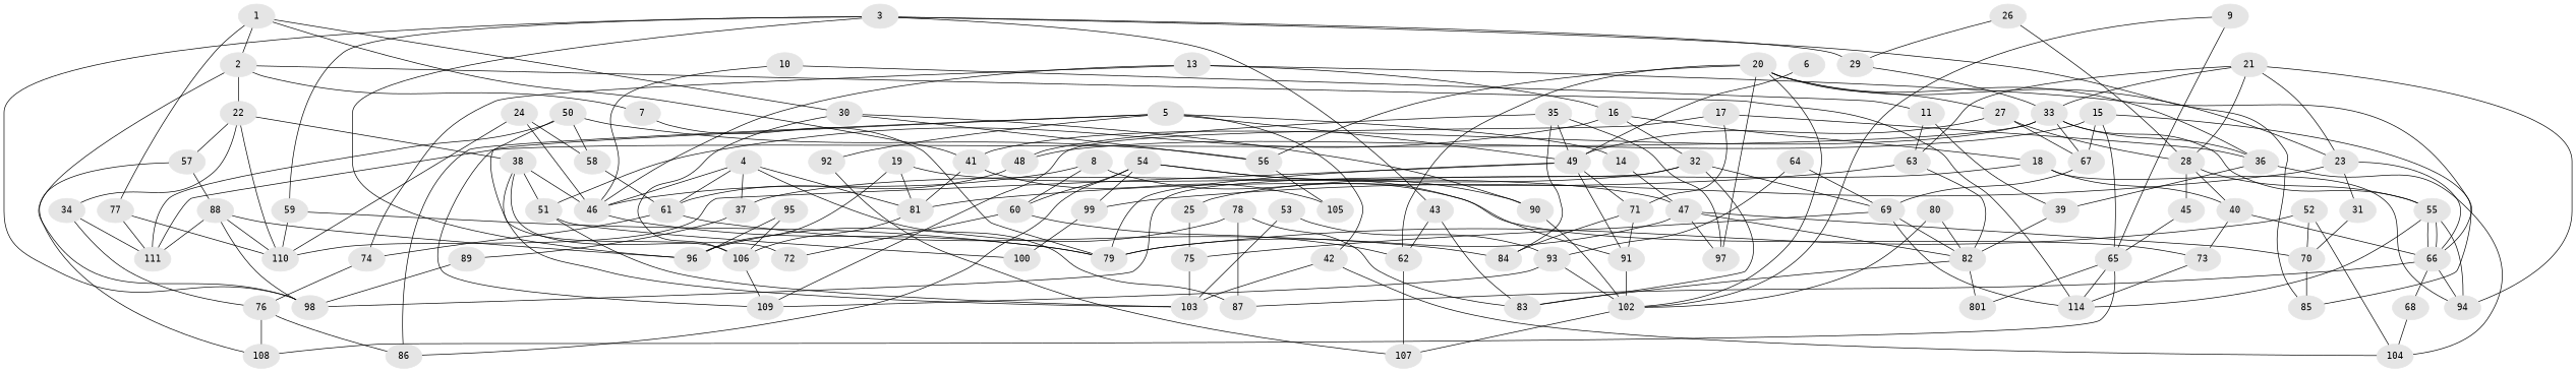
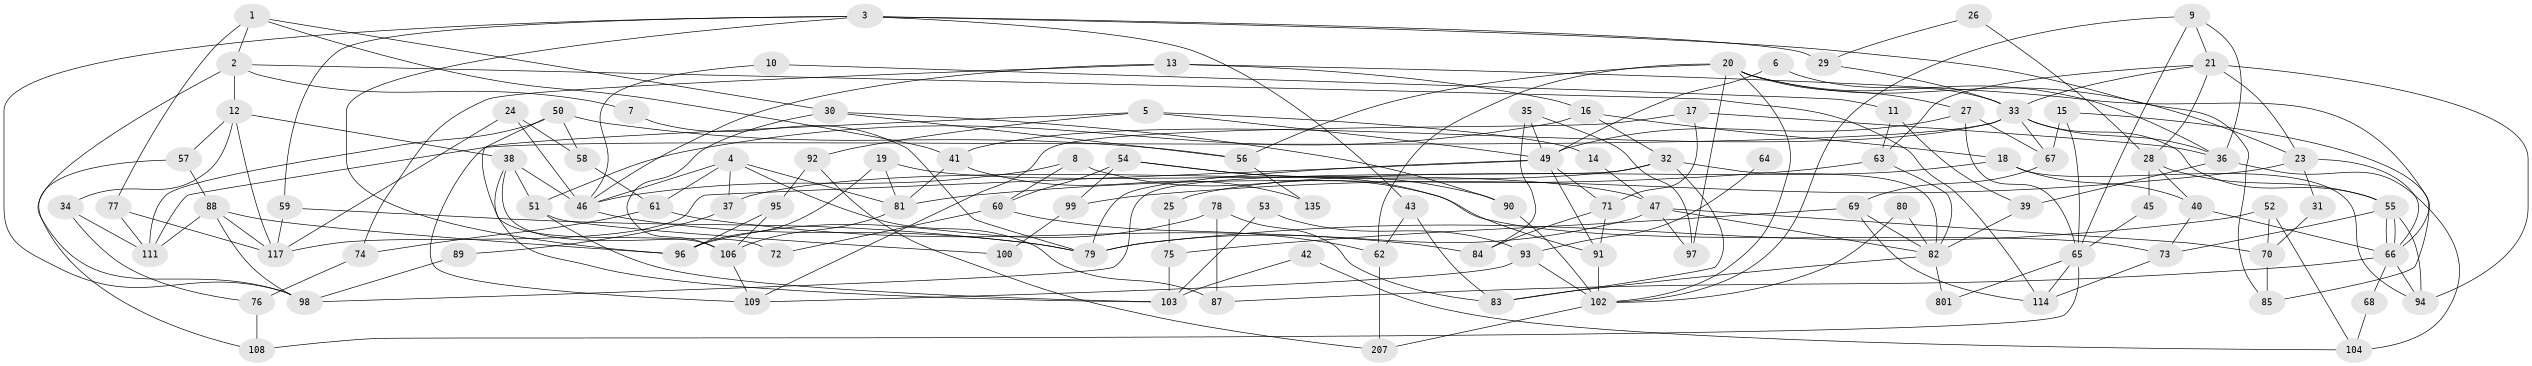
  graph {
    fontname="DejaVu Sans Mono"
    node [color=gray90 fontname="DejaVu Sans Mono" style=filled]
    edge [fontname="DejaVu Sans Mono"]
    1
    2
    30
    41
    77
    7
-   22
+   22 [label=12]
    98
    n9 [label=114]
    56
    90
    106
    81
-   105
-   110
+   105 [label=135]
+   110 [label=117]
    111
    79
    34
    38
    57
    3
    29
    43
    59
    85
    96
    33
    62
    83
    4
    37
    46
    61
    87
    89
    74
    84
    5
    14
    42
    49
-   86
    92
    109
    47
    104
    103
    71
    91
-   107
+   107 [label=207]
    95
    6
    36
    67
    55
    8
    60
    73
    72
    9
    21
    65
    102
    63
    94
    23
    28
    39
    108
    n70 [label=801]
    10
    11
    82
    58
    13
    16
    66
    18
    32
    51
    68
    76
    97
    70
    15
-   48
    69
    25
    40
    100
    17
    75
    19
    20
    27
    31
    99
    45
    88
    24
    26
    35
    52
    54
    50
    53
    93
    64
    78
    80
    1 -- 2
    1 -- 30
    1 -- 41
    1 -- 77
    2 -- 7
    2 -- 22
    2 -- 98
    2 -- n9
    30 -- 56
    30 -- 90
    30 -- 106
    41 -- 81
    41 -- 105
    77 -- 110
    77 -- 111
    7 -- 79
    22 -- 110
    22 -- 34
    22 -- 38
    22 -- 57
    56 -- 105
    90 -- 102
    106 -- 109
    81 -- 106
    34 -- 111
    34 -- 76
    38 -- 46
    38 -- 103
    38 -- 72
    38 -- 51
    57 -- 108
    57 -- 88
    3 -- 98
    3 -- 29
    3 -- 43
    3 -- 59
    3 -- 85
    3 -- 96
    29 -- 33
    43 -- 62
    43 -- 83
    59 -- 110
    59 -- 79
    33 -- 41
    33 -- 111
    33 -- 36
    33 -- 67
    33 -- 55
    62 -- 107
    4 -- 81
    4 -- 37
    4 -- 46
    4 -- 61
    4 -- 87
    37 -- 89
    46 -- 79
    61 -- 74
    61 -- 84
    89 -- 98
    74 -- 76
    5 -- 14
-   5 -- 42
    5 -- 49
-   5 -- 86
    5 -- 92
    5 -- 109
    14 -- 47
    42 -- 104
    42 -- 103
    49 -- 110
    49 -- 79
    49 -- 71
    49 -- 91
    92 -- 107
+   92 -- 95
    47 -- 79
    47 -- 82
    47 -- 97
    47 -- 70
    71 -- 84
    71 -- 91
    91 -- 102
    95 -- 106
    95 -- 96
+   6 -- 33
    6 -- 49
    36 -- 104
    36 -- 39
    67 -- 69
-   55 -- n9
+   55 -- 73
    55 -- 94
    55 -- 66
    55 -- 66
    8 -- 46
    8 -- 60
    8 -- 73
    60 -- 62
    60 -- 72
    73 -- n9
+   9 -- 36
+   9 -- 21
    9 -- 65
    9 -- 102
    21 -- 33
    21 -- 63
    21 -- 94
    21 -- 23
    21 -- 28
    65 -- n9
    65 -- 108
    65 -- n70
    102 -- 107
    63 -- 81
    63 -- 82
    23 -- 66
    23 -- 31
    23 -- 99
    28 -- 55
    28 -- 40
    28 -- 45
    39 -- 82
    10 -- 46
    10 -- 11
    11 -- 63
    11 -- 39
    82 -- 83
    82 -- n70
    58 -- 61
    13 -- 46
    13 -- 74
    13 -- 16
    13 -- 66
    16 -- 18
    16 -- 32
    16 -- 51
    66 -- 87
    66 -- 94
    66 -- 68
    18 -- 94
    18 -- 25
    18 -- 40
    32 -- 98
    32 -- 83
    32 -- 37
-   32 -- 69
+   32 -- 82
    51 -- 103
    51 -- 100
    68 -- 104
-   76 -- 86
    76 -- 108
    70 -- 85
    15 -- 85
    15 -- 67
    15 -- 65
-   15 -- 48
-   48 -- 61
    69 -- n9
    69 -- 82
    69 -- 75
    25 -- 75
    40 -- 73
    40 -- 66
    17 -- 109
    17 -- 71
    17 -- 36
    75 -- 103
    19 -- 81
    19 -- 96
    19 -- 47
    20 -- 56
    20 -- 62
    20 -- 36
    20 -- 102
    20 -- 23
    20 -- 97
    20 -- 27
    27 -- 49
    27 -- 67
-   27 -- 28
+   27 -- 65
    31 -- 70
    99 -- 100
    45 -- 65
    88 -- 98
    88 -- 110
    88 -- 111
    88 -- 96
    24 -- 110
    24 -- 46
    24 -- 58
    26 -- 29
    26 -- 28
    35 -- 84
    35 -- 49
    35 -- 97
-   35 -- 48
    52 -- 79
    52 -- 104
    52 -- 70
    54 -- 90
-   54 -- 86
    54 -- 91
    54 -- 60
    54 -- 99
    50 -- 56
    50 -- 106
    50 -- 111
    50 -- 58
    53 -- 103
    53 -- 93
    93 -- 109
    93 -- 102
-   64 -- 69
    64 -- 93
    78 -- 96
    78 -- 83
    78 -- 87
    80 -- 102
    80 -- 82
  }
